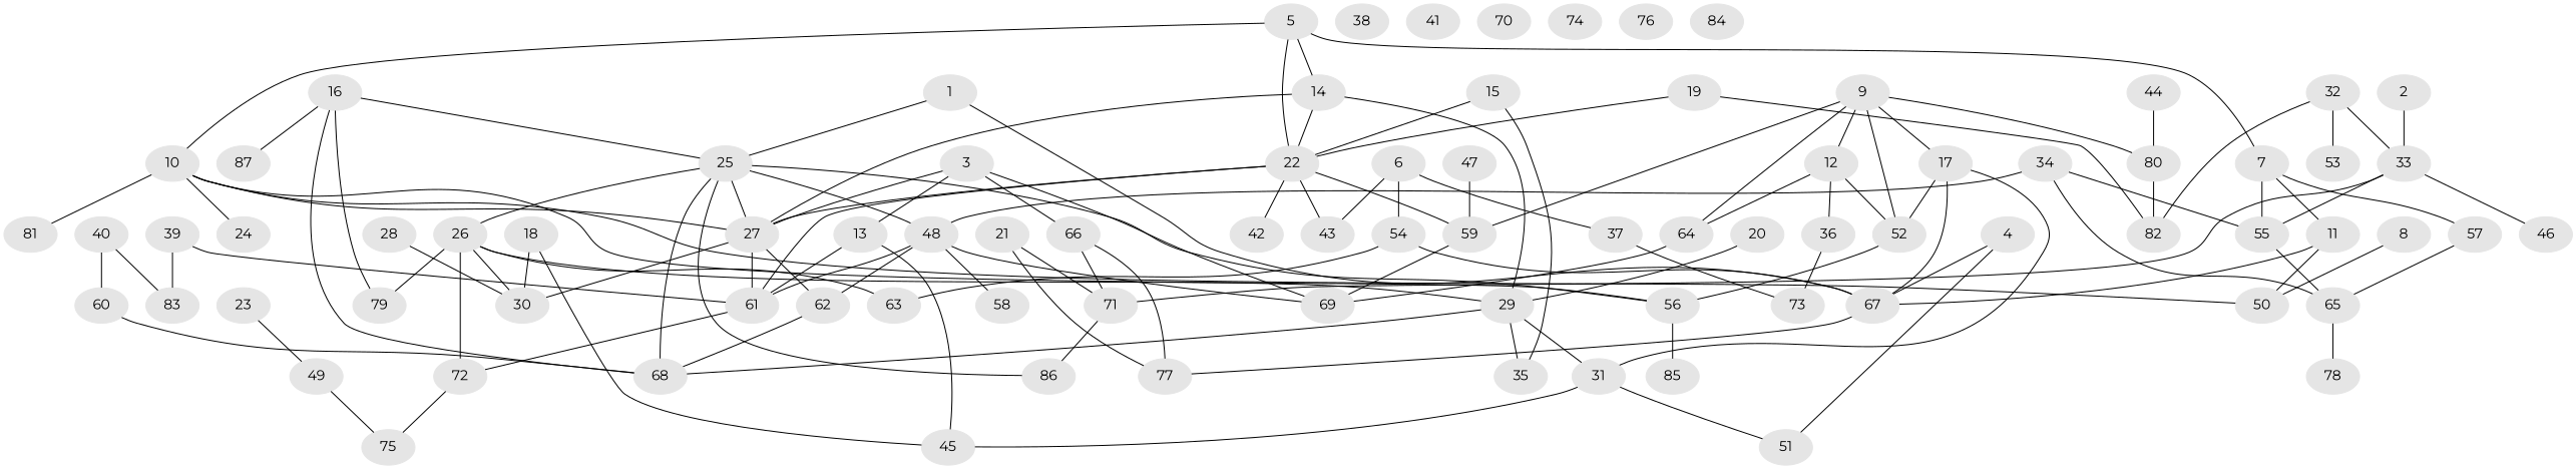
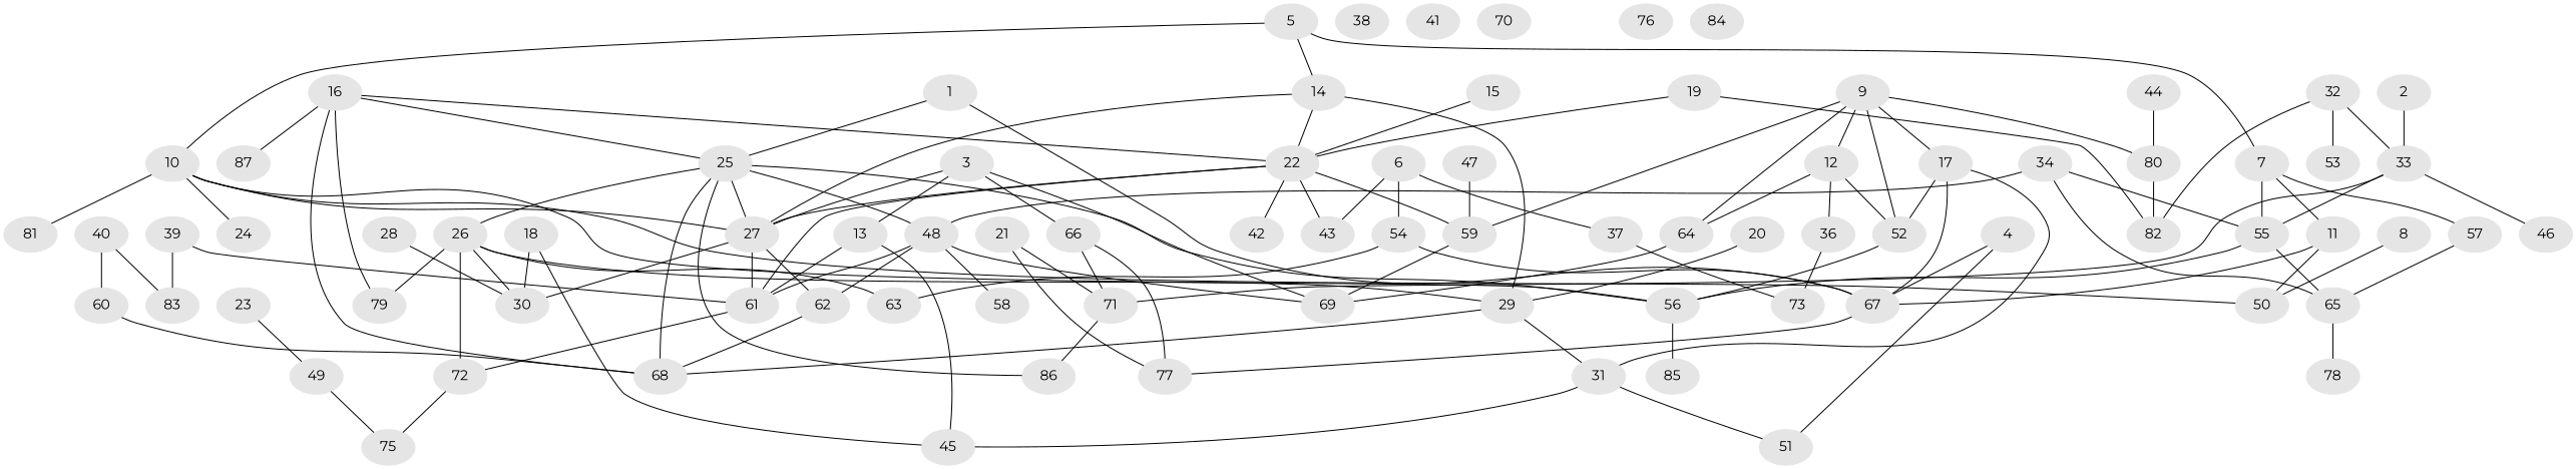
  graph {
    fontname=Montserrat
    node [color=gray90 fontname=Montserrat style=filled]
    edge [fontname=Montserrat]
    1
    25
    67
    27
    56
    68
    26
    48
    86
    77
    2
    33
    55
    71
    46
    3
    13
    66
    69
    45
    61
    30
    62
    4
    51
    5
    7
    10
    14
    22
    11
    57
    50
    24
    81
    29
    43
    59
    42
    6
    37
    54
    73
    63
    65
    8
    9
    12
    17
    52
    64
    80
    36
    31
    82
    85
    72
-   35
    15
    16
    79
    87
    18
    19
    20
    21
    23
    49
    75
    58
    28
    32
    53
    34
    78
    38
    39
    83
    40
    60
    41
    44
    47
    70
-   74
    76
    84
    1 -- 25
    1 -- 67
    25 -- 27
    25 -- 56
    25 -- 68
    25 -- 26
    25 -- 48
    25 -- 86
    67 -- 77
    27 -- 61
    27 -- 30
    27 -- 62
    56 -- 85
    26 -- 30
    26 -- 29
    26 -- 63
    26 -- 72
    26 -- 79
    48 -- 69
    48 -- 61
    48 -- 62
    48 -- 58
    2 -- 33
    33 -- 55
    33 -- 71
    33 -- 46
+   55 -- 56
    55 -- 65
    71 -- 86
    3 -- 27
    3 -- 13
    3 -- 66
    3 -- 69
    13 -- 45
    13 -- 61
    66 -- 77
    66 -- 71
    61 -- 72
    62 -- 68
    4 -- 67
    4 -- 51
    5 -- 7
    5 -- 10
    5 -- 14
-   5 -- 22
+   16 -- 22
    7 -- 55
    7 -- 11
    7 -- 57
    10 -- 27
    10 -- 56
    10 -- 50
    10 -- 24
    10 -- 81
    14 -- 27
    14 -- 22
    14 -- 29
    22 -- 27
    22 -- 61
    22 -- 43
    22 -- 59
    22 -- 42
    11 -- 67
    11 -- 50
    57 -- 65
    29 -- 68
    29 -- 31
-   29 -- 35
    59 -- 69
    6 -- 43
    6 -- 37
    6 -- 54
    37 -- 73
    54 -- 67
    54 -- 63
    65 -- 78
    8 -- 50
    9 -- 59
    9 -- 12
    9 -- 17
    9 -- 52
    9 -- 64
    9 -- 80
    12 -- 52
    12 -- 64
    12 -- 36
    17 -- 67
    17 -- 52
    17 -- 31
    52 -- 56
    64 -- 69
    80 -- 82
    36 -- 73
    31 -- 45
    31 -- 51
    72 -- 75
    15 -- 22
-   15 -- 35
    16 -- 25
    16 -- 68
    16 -- 79
    16 -- 87
    18 -- 45
    18 -- 30
    19 -- 22
    19 -- 82
    20 -- 29
    21 -- 77
    21 -- 71
    23 -- 49
    49 -- 75
    28 -- 30
    32 -- 33
    32 -- 82
    32 -- 53
    34 -- 48
    34 -- 55
    34 -- 65
    39 -- 61
    39 -- 83
    40 -- 83
    40 -- 60
    60 -- 68
    44 -- 80
    47 -- 59
  }
